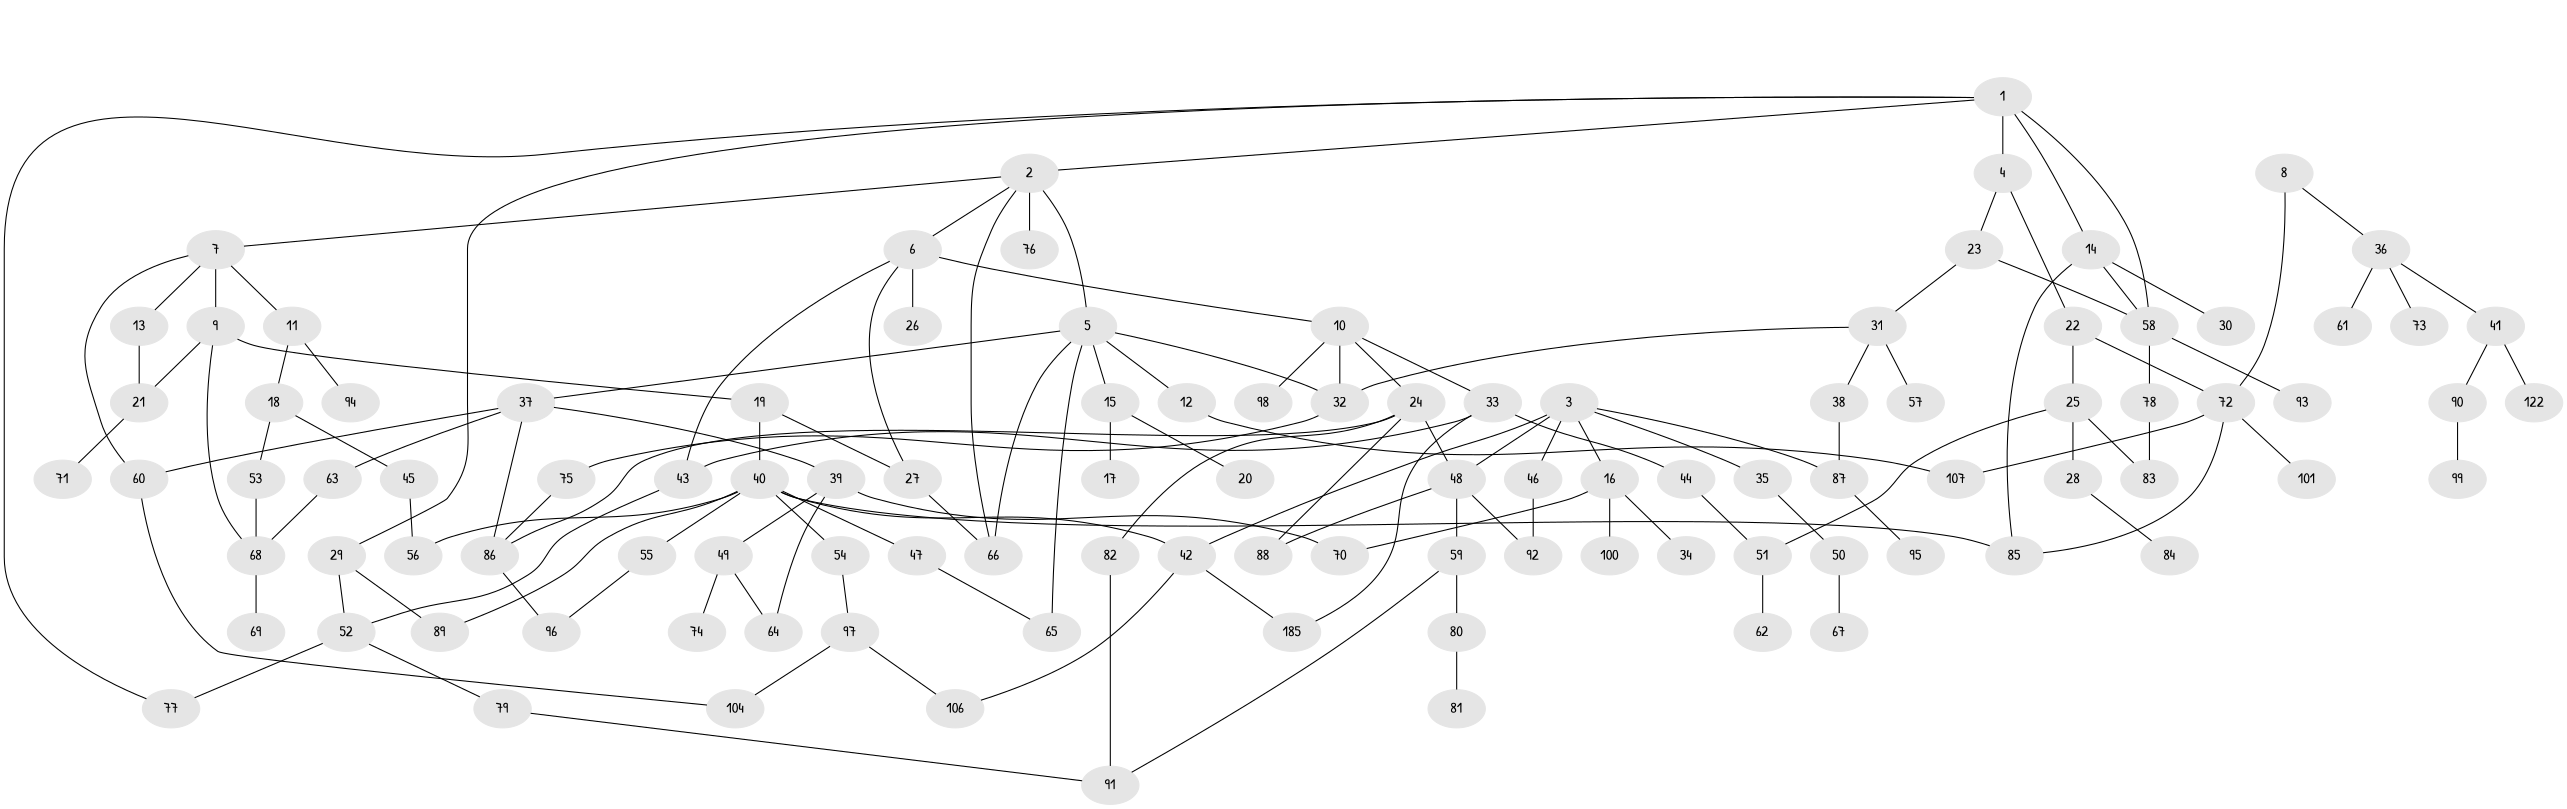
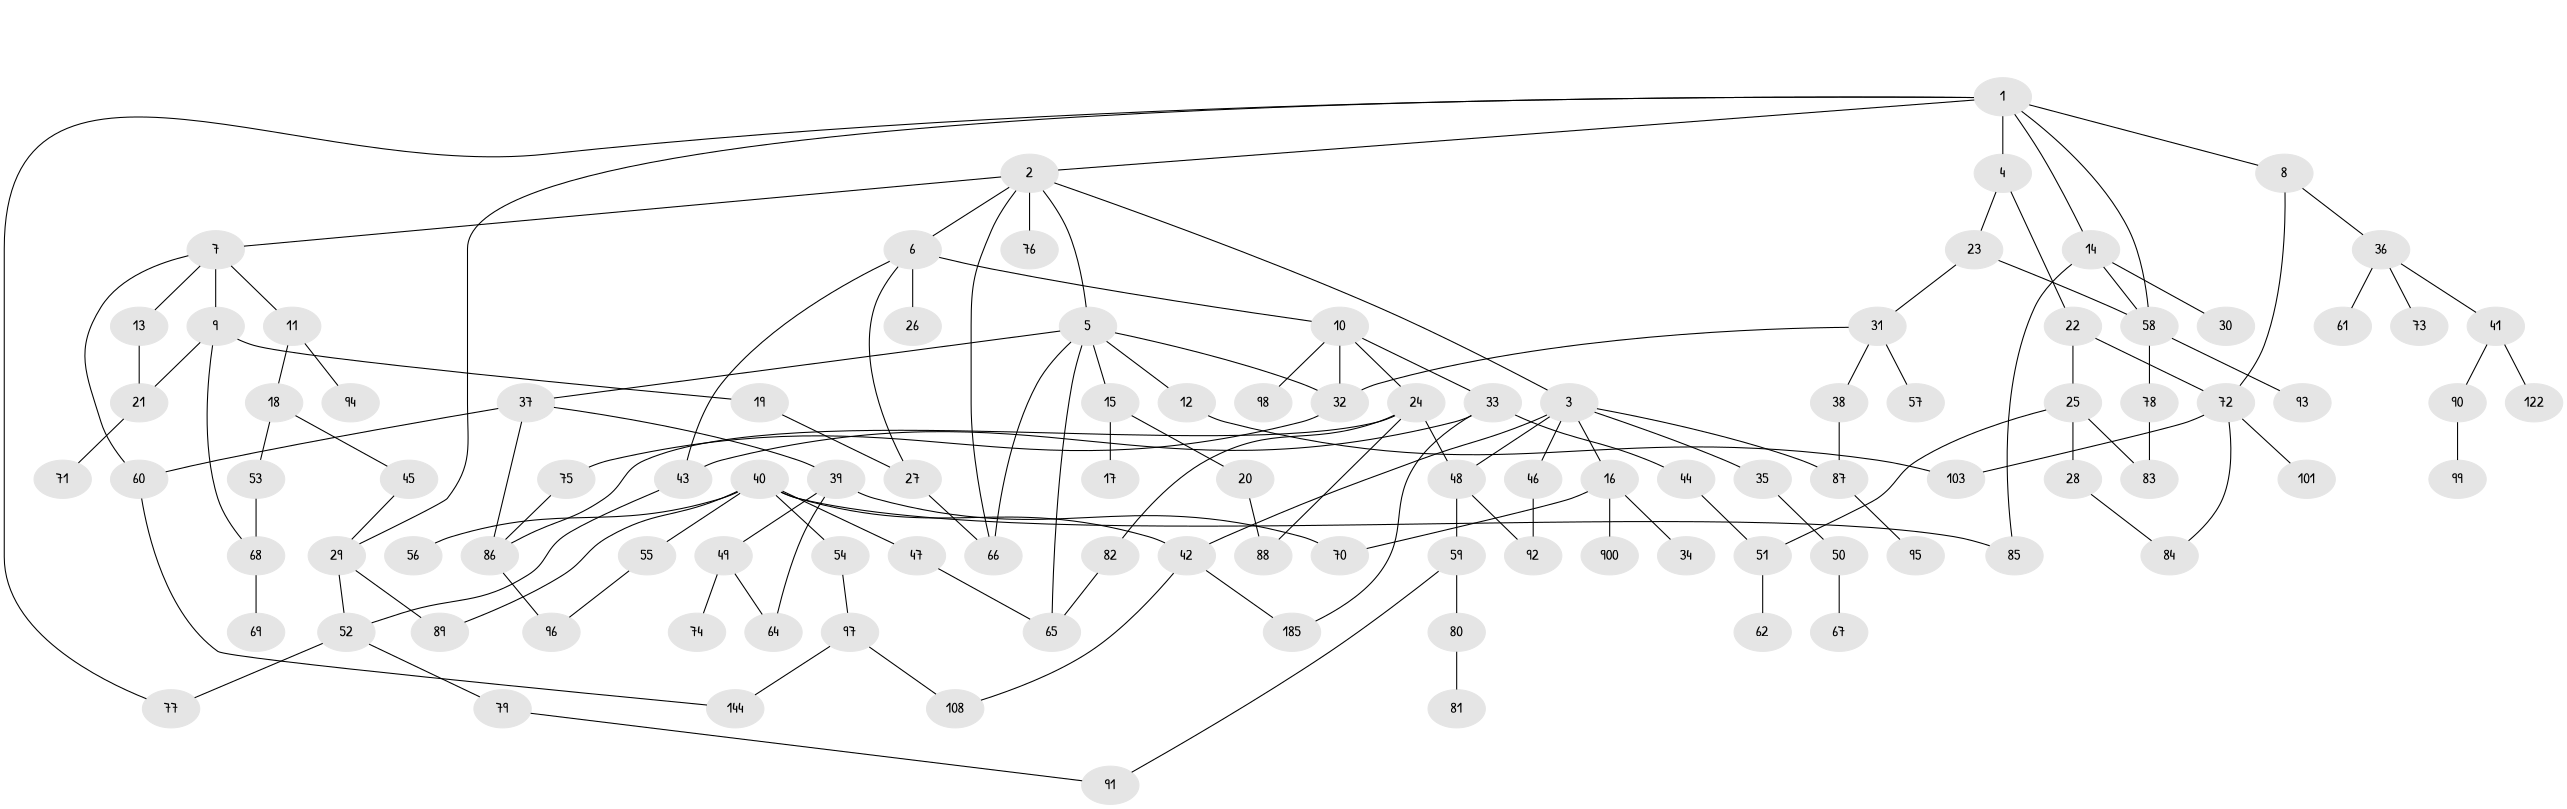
  graph {
    fontname="Patrick Hand"
    node [color=gray90 fontname="Patrick Hand" style=filled]
    edge [fontname="Patrick Hand"]
    1
    2
    4
    8
    14
    29
    58
    77
    3
    5
    6
    7
    66
    76
    22
    23
    36
    72
    30
    85
    52
    89
    78
    93
    16
    42
    46
    48
    87
    35
    12
    15
    32
    37
    65
    10
    26
    27
    43
    9
    11
    13
    60
    34
    70
-   100
+   100 [label=900]
    n47 [label=185]
-   106
+   106 [label=108]
    92
    59
    95
    25
    31
-   103 [label=107]
+   103
    17
    20
    75
    86
    39
-   63
    24
    33
    98
    19
    21
    68
    18
    94
-   104
+   104 [label=144]
    41
    61
    73
    101
    40
    71
    69
    88
    82
    44
    45
    53
    50
    56
    47
    54
    55
    28
    51
    83
    38
    57
    91
    96
    84
    62
    79
    67
    90
    n99 [label=122]
    49
    64
    74
    97
    99
    80
    81
    1 -- 2
    1 -- 4
+   1 -- 8
    1 -- 14
    1 -- 29
    1 -- 58
    1 -- 77
+   2 -- 3
    2 -- 5
    2 -- 6
    2 -- 7
    2 -- 66
    2 -- 76
    4 -- 22
    4 -- 23
    8 -- 36
    8 -- 72
    14 -- 58
    14 -- 30
    14 -- 85
    29 -- 52
    29 -- 89
    58 -- 78
    58 -- 93
    3 -- 16
    3 -- 42
    3 -- 46
    3 -- 48
    3 -- 87
    3 -- 35
    5 -- 66
    5 -- 12
    5 -- 15
    5 -- 32
    5 -- 37
    5 -- 65
    6 -- 10
    6 -- 26
    6 -- 27
    6 -- 43
    7 -- 9
    7 -- 11
    7 -- 13
    7 -- 60
    22 -- 72
    22 -- 25
    23 -- 58
    23 -- 31
    36 -- 41
    36 -- 61
    36 -- 73
-   72 -- 85
+   72 -- 84
    72 -- 103
    72 -- 101
    52 -- 77
    52 -- 79
    78 -- 83
    16 -- 34
    16 -- 70
    16 -- 100
    42 -- n47
    42 -- 106
    46 -- 92
    48 -- 92
    48 -- 59
    87 -- 95
    35 -- 50
    12 -- 103
    15 -- 17
    15 -- 20
    32 -- 75
    37 -- 60
    37 -- 86
    37 -- 39
-   37 -- 63
    10 -- 32
    10 -- 24
    10 -- 33
    10 -- 98
    27 -- 66
    43 -- 52
    9 -- 19
    9 -- 21
    9 -- 68
    11 -- 18
    11 -- 94
    13 -- 21
    60 -- 104
    59 -- 91
    59 -- 80
    25 -- 28
    25 -- 51
    25 -- 83
    31 -- 32
    31 -- 38
    31 -- 57
-   48 -- 88
+   20 -- 88
    75 -- 86
    86 -- 96
    39 -- 70
    39 -- 49
    39 -- 64
-   63 -- 68
    24 -- 48
    24 -- 86
    24 -- 88
    24 -- 82
    33 -- 43
    33 -- n47
    33 -- 44
    19 -- 27
-   19 -- 40
    21 -- 71
    68 -- 69
    18 -- 45
    18 -- 53
    41 -- 90
    41 -- n99
    40 -- 85
    40 -- 89
    40 -- 42
    40 -- 56
    40 -- 47
    40 -- 54
    40 -- 55
-   82 -- 91
+   82 -- 65
    44 -- 51
-   45 -- 56
+   45 -- 29
    53 -- 68
    50 -- 67
    47 -- 65
    54 -- 97
    55 -- 96
    28 -- 84
    51 -- 62
    38 -- 87
    79 -- 91
    90 -- 99
    49 -- 64
    49 -- 74
    97 -- 106
    97 -- 104
    80 -- 81
  }
